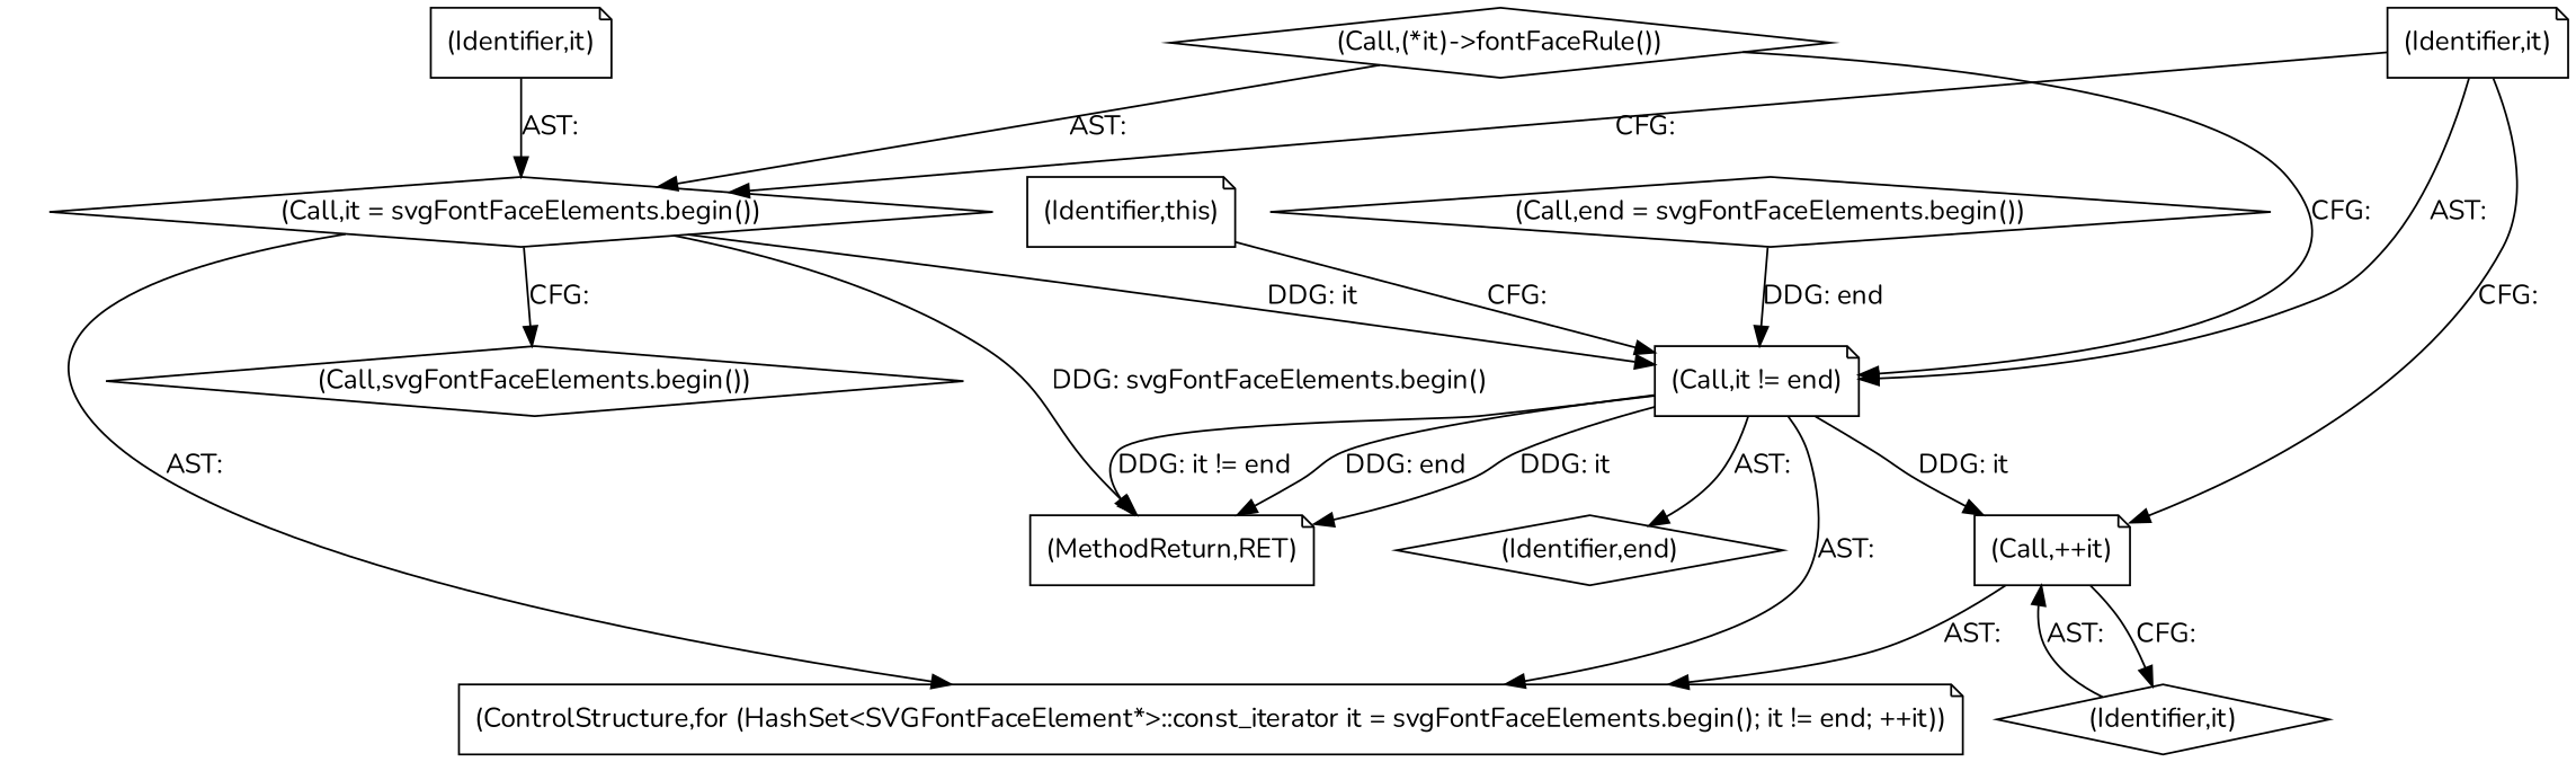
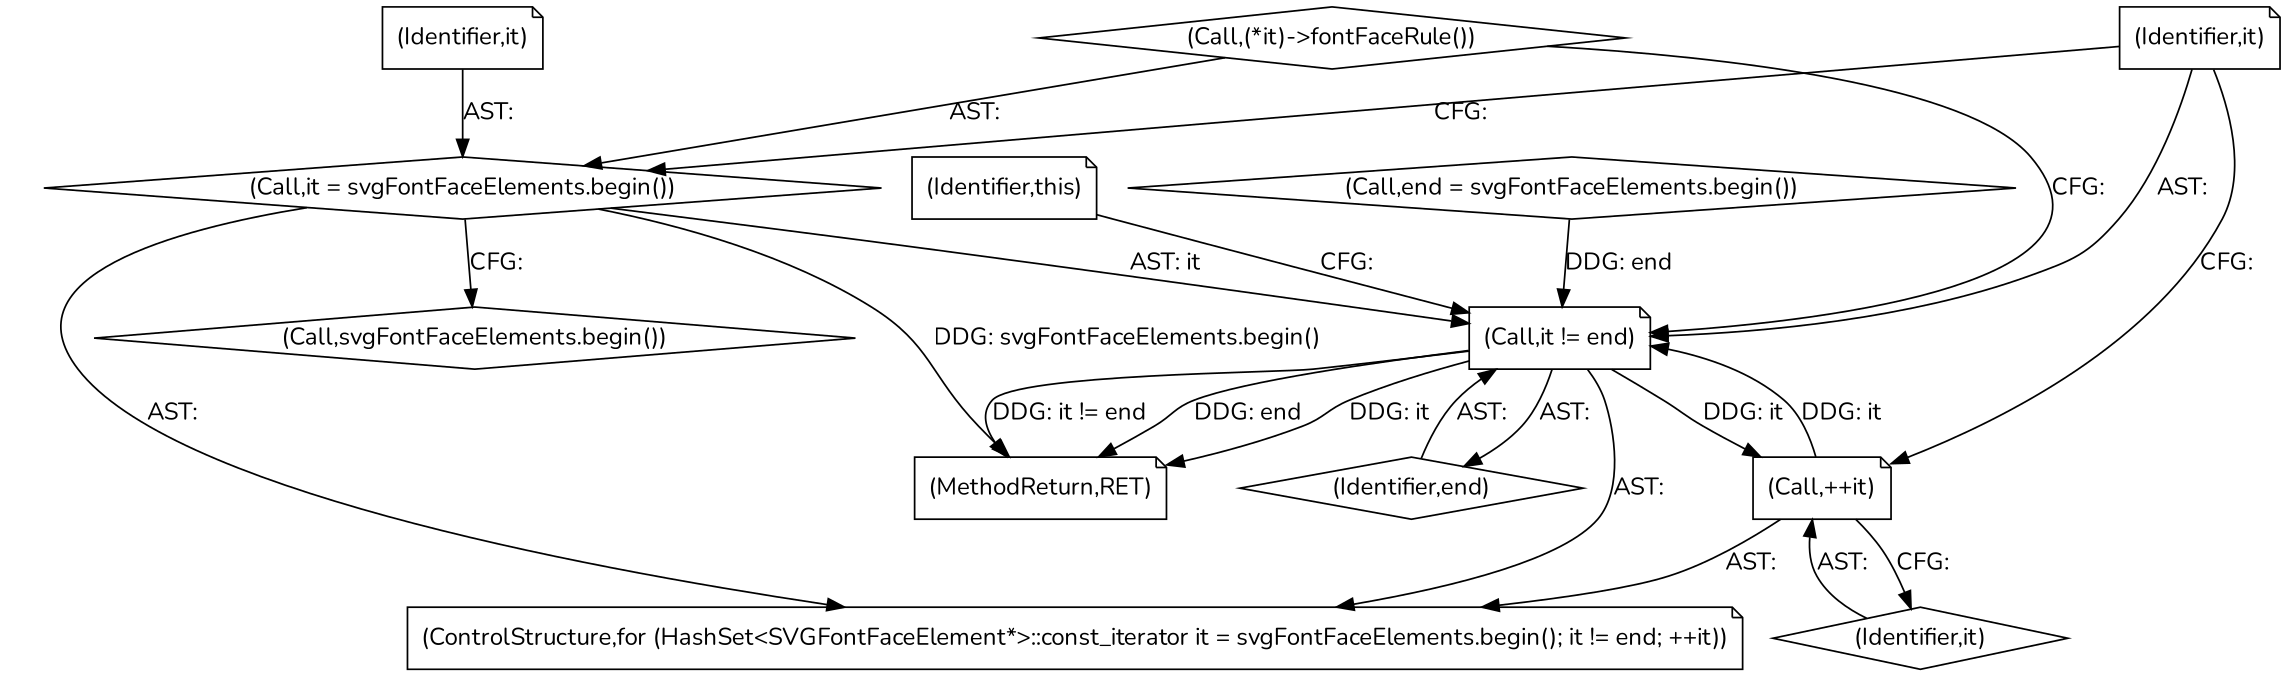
  digraph {
    fontname=Nunito
    node [fontname=Nunito shape=note]
    edge [fontname=Nunito]
    n1 [label="(Call,it = svgFontFaceElements.begin())" shape=diamond]
    n2 [label="(Call,it != end)"]
    n3 [label="(Call,svgFontFaceElements.begin())" shape=diamond]
    n4 [label="(ControlStructure,for (HashSet<SVGFontFaceElement*>::const_iterator it = svgFontFaceElements.begin(); it != end; ++it))"]
    n5 [label="(MethodReturn,RET)"]
    n6 [label="(Call,++it)"]
    n7 [label="(Identifier,end)" shape=diamond]
    n8 [label="(Identifier,it)" shape=diamond]
    n9 [label="(Call,(*it)->fontFaceRule())" shape=diamond]
    n10 [label="(Identifier,it)"]
    n11 [label="(Call,end = svgFontFaceElements.begin())" shape=diamond]
    n12 [label="(Identifier,it)"]
    n13 [label="(Identifier,this)"]
-   n1 -> n2 [label="DDG: it"]
+   n1 -> n2 [label="AST: it"]
    n1 -> n3 [label="CFG: "]
    n1 -> n4 [label="AST: "]
    n1 -> n5 [label="DDG: svgFontFaceElements.begin()"]
    n2 -> n4 [label="AST: "]
    n2 -> n5 [label="DDG: end"]
    n2 -> n5 [label="DDG: it"]
    n2 -> n5 [label="DDG: it != end"]
    n2 -> n6 [label="DDG: it"]
    n2 -> n7 [label="AST: "]
+   n6 -> n2 [label="DDG: it"]
    n6 -> n4 [label="AST: "]
    n6 -> n8 [label="CFG: "]
+   n7 -> n2 [label="AST: "]
    n8 -> n6 [label="AST: "]
    n9 -> n1 [label="AST: "]
    n9 -> n2 [label="CFG: "]
    n10 -> n1 [label="AST: "]
    n11 -> n2 [label="DDG: end"]
    n12 -> n1 [label="CFG: "]
    n12 -> n2 [label="AST: "]
    n12 -> n6 [label="CFG: "]
    n13 -> n2 [label="CFG: "]
  }
